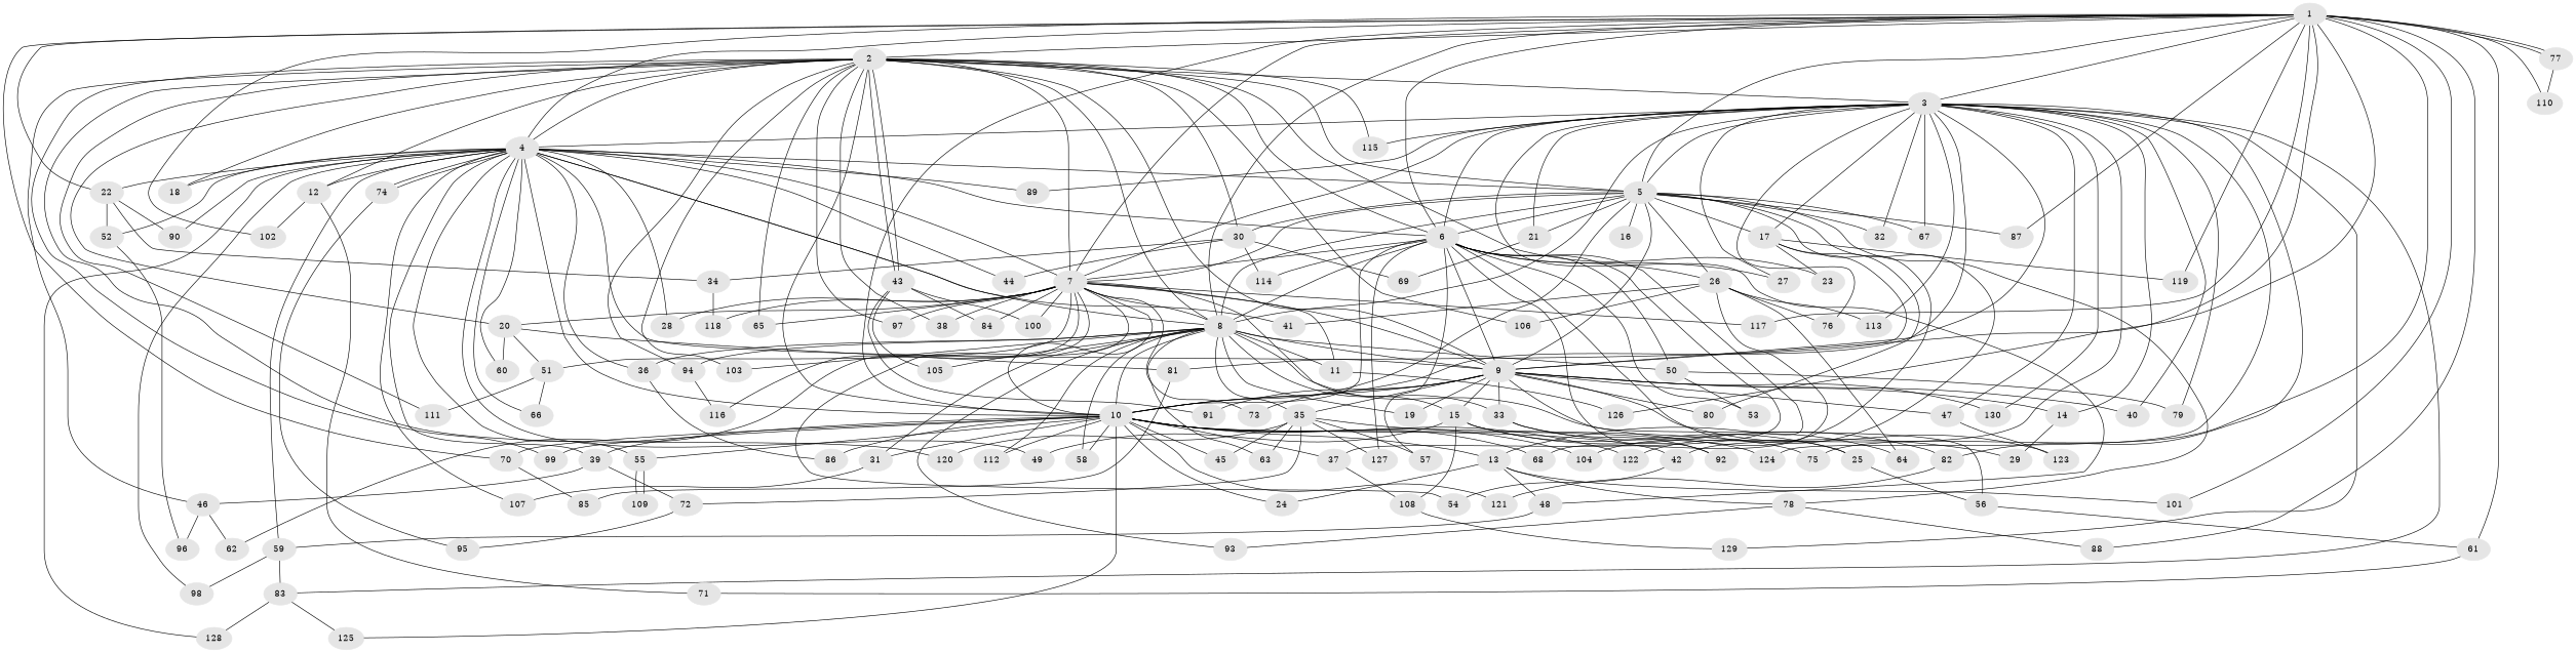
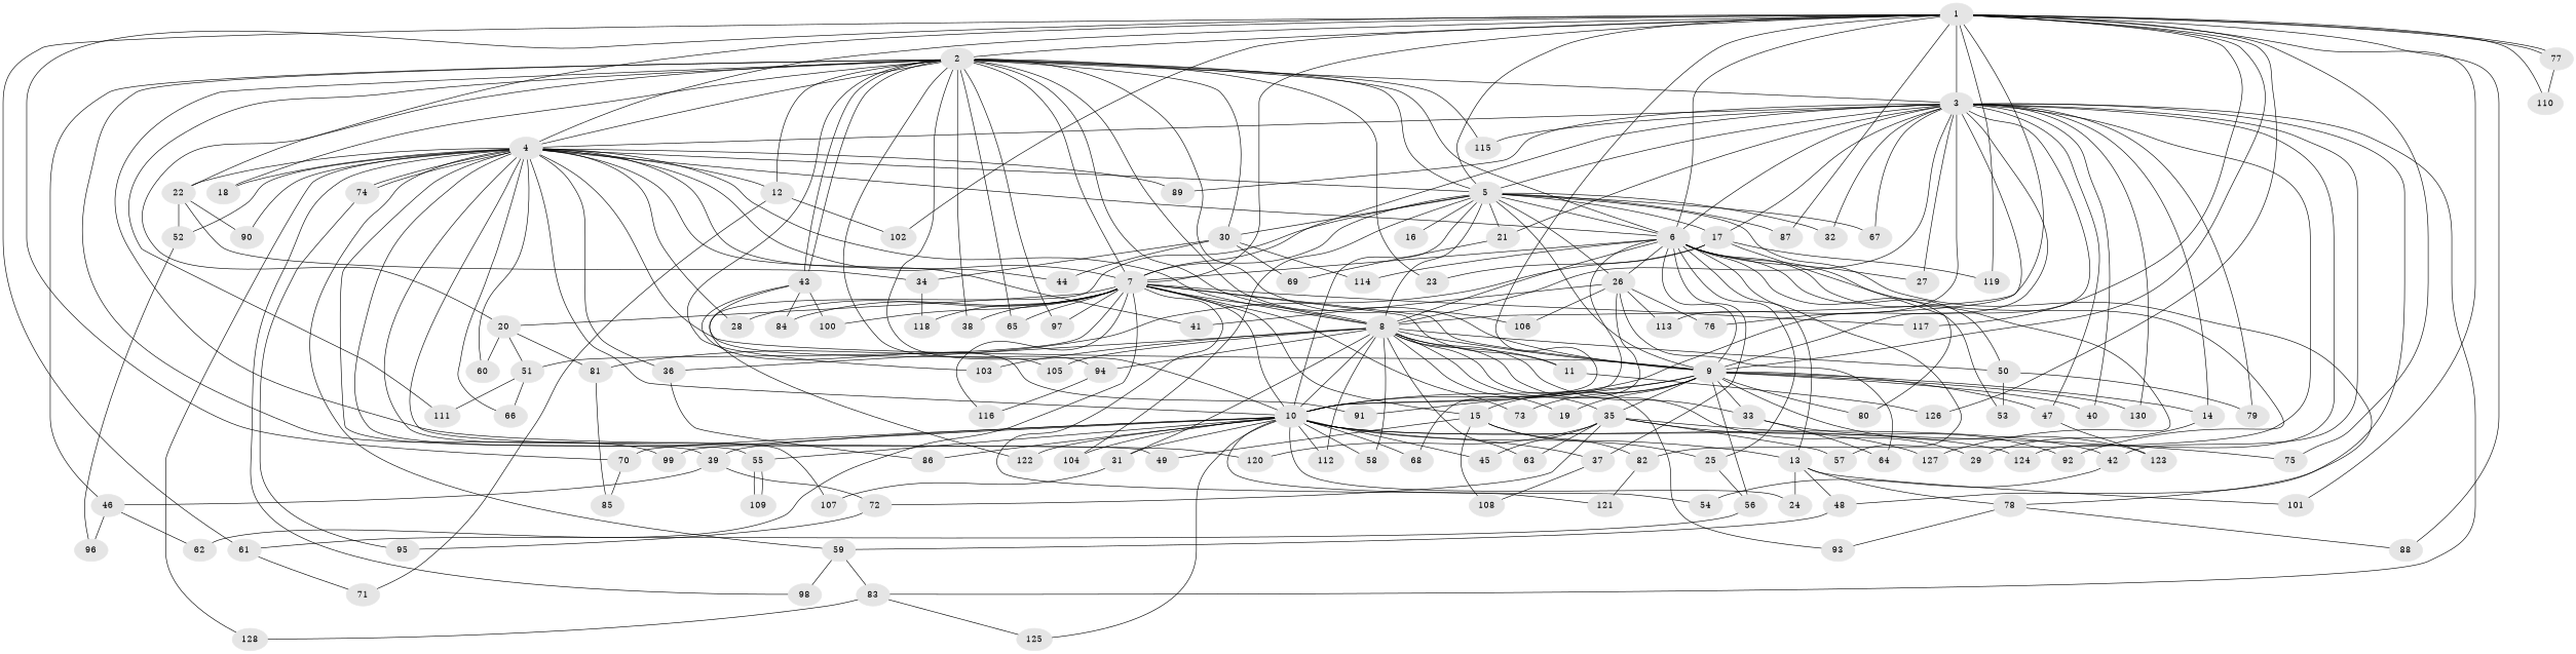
  graph {
    fontname="DejaVu Serif"
    node [color=gray90 fontname="DejaVu Serif" style=filled]
    edge [fontname="DejaVu Serif"]
    1
    2
    3
    4
    5
    6
    7
    8
    9
    10
    22
    61
    70
    75
    77
    87
    88
    101
    102
    110
    117
    119
    126
    12
    18
    20
    23
    30
    38
    43
    46
    65
    94
    97
    99
    103
    106
    111
    115
    120
    14
    17
    21
    27
    32
    40
    42
    47
    48
    67
    76
    79
    82
    83
    89
    113
    124
-   129
    130
    28
    36
    39
    41
    44
    49
    52
    55
    59
    60
    66
    74
    90
    98
    107
    128
    16
    26
    78
    104
    122
    13
    25
    37
    50
    53
    57
    92
    114
    127
    118
    11
    15
    51
    54
    62
    73
    84
    100
    116
    19
    29
    31
    33
    35
    58
    63
    93
    105
    112
    56
    80
    91
    123
    24
    45
    68
    86
    121
    125
    34
    71
    85
    81
    69
    96
    72
    109
    95
    64
    108
    1 -- 2
    1 -- 3
    1 -- 4
    1 -- 5
    1 -- 6
    1 -- 7
    1 -- 8
    1 -- 9
    1 -- 10
    1 -- 22
    1 -- 61
    1 -- 70
    1 -- 75
    1 -- 77
    1 -- 77
    1 -- 87
    1 -- 88
    1 -- 101
    1 -- 102
    1 -- 110
    1 -- 117
    1 -- 119
    1 -- 126
    2 -- 3
    2 -- 4
    2 -- 5
    2 -- 6
    2 -- 7
    2 -- 8
    2 -- 9
    2 -- 10
    2 -- 12
    2 -- 18
    2 -- 20
    2 -- 23
    2 -- 30
    2 -- 38
    2 -- 43
    2 -- 43
    2 -- 46
    2 -- 65
    2 -- 94
    2 -- 97
    2 -- 99
    2 -- 103
    2 -- 106
    2 -- 111
    2 -- 115
    2 -- 120
    3 -- 4
    3 -- 5
    3 -- 6
    3 -- 7
    3 -- 8
    3 -- 9
    3 -- 10
    3 -- 115
    3 -- 14
    3 -- 17
    3 -- 21
    3 -- 27
    3 -- 32
    3 -- 40
    3 -- 42
    3 -- 47
    3 -- 48
    3 -- 67
    3 -- 76
    3 -- 79
    3 -- 82
    3 -- 83
    3 -- 89
    3 -- 113
    3 -- 124
-   3 -- 129
    3 -- 130
    4 -- 5
    4 -- 6
    4 -- 7
    4 -- 8
    4 -- 9
    4 -- 10
    4 -- 22
    4 -- 12
    4 -- 18
    4 -- 89
    4 -- 28
    4 -- 36
    4 -- 39
    4 -- 41
    4 -- 44
    4 -- 49
    4 -- 52
    4 -- 55
    4 -- 59
    4 -- 60
    4 -- 66
    4 -- 74
    4 -- 74
    4 -- 90
    4 -- 98
    4 -- 107
    4 -- 128
    5 -- 6
    5 -- 7
    5 -- 8
    5 -- 9
    5 -- 10
    5 -- 87
    5 -- 30
    5 -- 17
    5 -- 21
    5 -- 32
    5 -- 67
    5 -- 16
    5 -- 26
    5 -- 78
    5 -- 104
    5 -- 122
    6 -- 7
    6 -- 8
    6 -- 9
    6 -- 10
    6 -- 27
    6 -- 26
    6 -- 13
    6 -- 25
    6 -- 37
    6 -- 50
    6 -- 53
    6 -- 57
    6 -- 92
    6 -- 114
    6 -- 127
    7 -- 8
    7 -- 9
    7 -- 10
    7 -- 117
    7 -- 20
    7 -- 38
    7 -- 65
    7 -- 97
    7 -- 28
    7 -- 118
    7 -- 11
    7 -- 15
    7 -- 51
    7 -- 54
    7 -- 62
    7 -- 73
    7 -- 84
    7 -- 100
    7 -- 116
    8 -- 9
    8 -- 10
    8 -- 94
    8 -- 103
    8 -- 36
    8 -- 50
    8 -- 11
    8 -- 19
    8 -- 29
    8 -- 31
    8 -- 33
    8 -- 35
    8 -- 58
    8 -- 63
    8 -- 93
    8 -- 105
    8 -- 112
    9 -- 10
    9 -- 14
    9 -- 40
    9 -- 47
    9 -- 130
    9 -- 15
    9 -- 73
    9 -- 19
    9 -- 33
    9 -- 35
    9 -- 56
    9 -- 80
    9 -- 91
    9 -- 123
    10 -- 70
    10 -- 99
    10 -- 42
    10 -- 124
    10 -- 39
    10 -- 55
    10 -- 104
    10 -- 122
    10 -- 13
    10 -- 37
    10 -- 31
    10 -- 58
    10 -- 112
    10 -- 24
    10 -- 45
    10 -- 68
    10 -- 86
    10 -- 121
    10 -- 125
    22 -- 52
    22 -- 90
    22 -- 34
    61 -- 71
    70 -- 85
    77 -- 110
    12 -- 102
    12 -- 71
    20 -- 60
    20 -- 51
    20 -- 81
    30 -- 44
    30 -- 114
    30 -- 34
    30 -- 69
    43 -- 84
    43 -- 100
    43 -- 105
    43 -- 91
    46 -- 62
    46 -- 96
    94 -- 116
    14 -- 29
    17 -- 119
    17 -- 23
    17 -- 80
    17 -- 81
    21 -- 69
    42 -- 54
    47 -- 123
    48 -- 59
    82 -- 121
    83 -- 128
    83 -- 125
    36 -- 86
    39 -- 46
    39 -- 72
    52 -- 96
    55 -- 109
    55 -- 109
    59 -- 83
    59 -- 98
    74 -- 95
    26 -- 106
    26 -- 76
    26 -- 113
    26 -- 41
    26 -- 68
    26 -- 64
    78 -- 88
    78 -- 93
    13 -- 101
    13 -- 48
    13 -- 78
    13 -- 24
    25 -- 56
    37 -- 108
    50 -- 79
    50 -- 53
    11 -- 126
    15 -- 82
    15 -- 49
    15 -- 25
    15 -- 108
    51 -- 111
    51 -- 66
    31 -- 107
    33 -- 92
    33 -- 64
    35 -- 75
    35 -- 120
    35 -- 57
    35 -- 127
    35 -- 63
    35 -- 45
    35 -- 72
    56 -- 61
    34 -- 118
    81 -- 85
    72 -- 95
-   108 -- 129
  }
